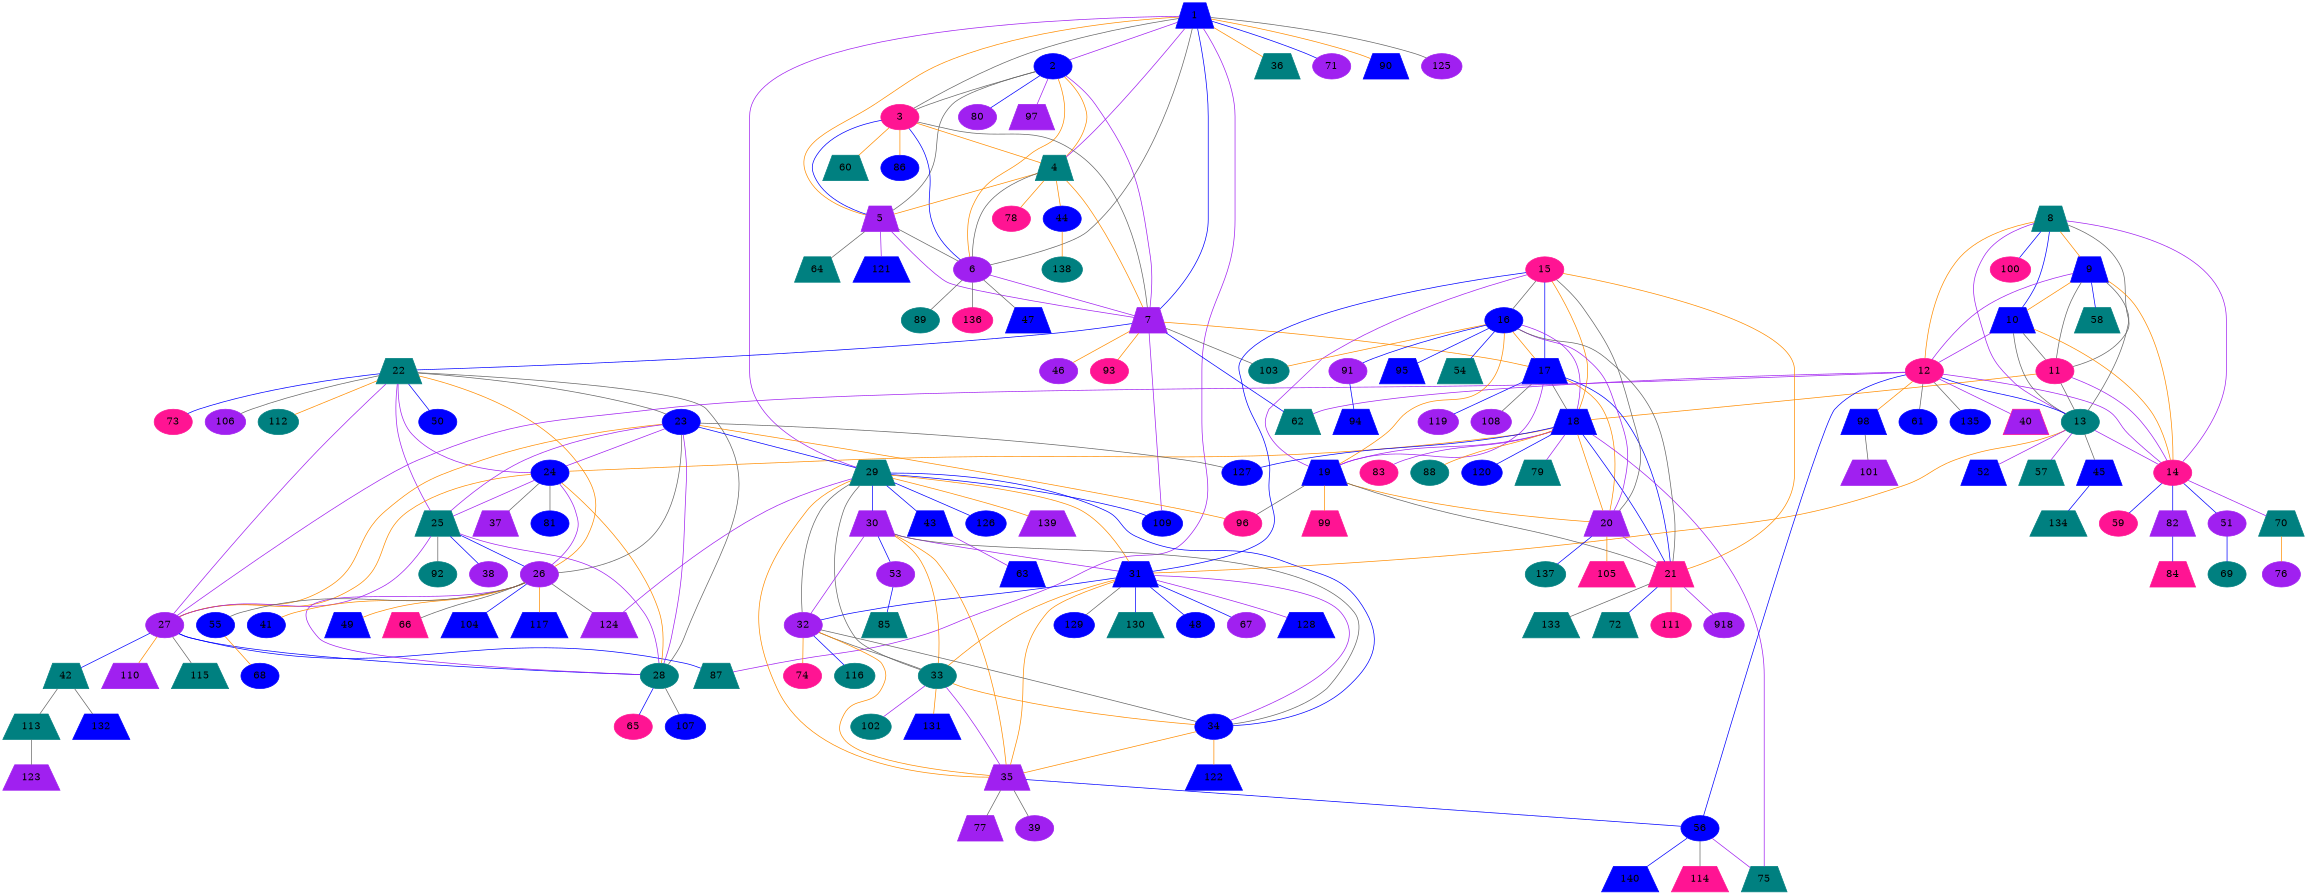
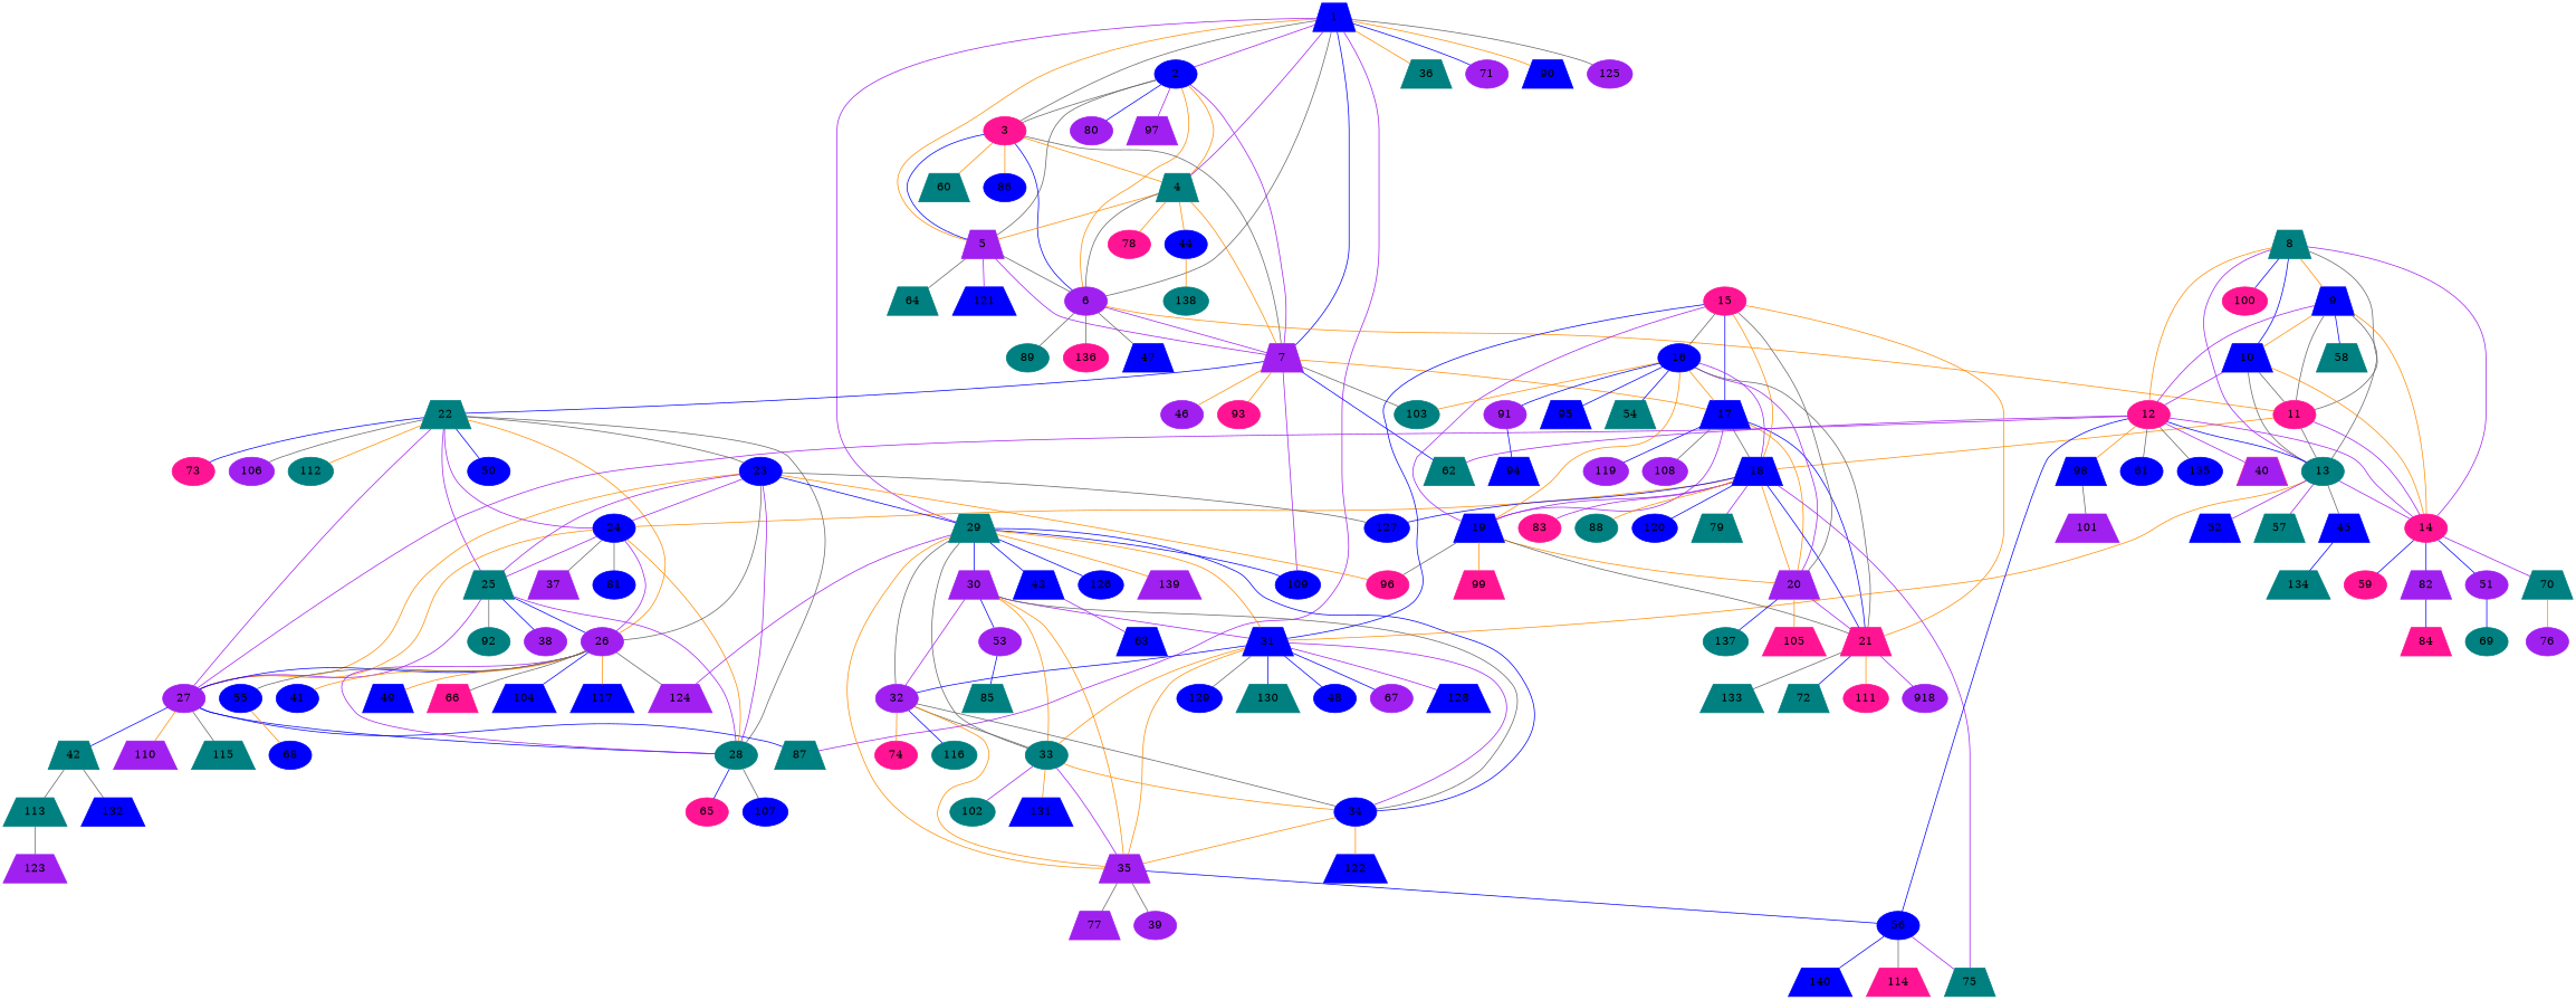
  graph {
    node [color=blue shape=ellipse style=filled]
    edge [color=darkorange]
    2
    1 [shape=trapezium]
    3 [color=deeppink]
    4 [color=teal shape=trapezium]
    5 [color=purple shape=trapezium]
    6 [color=purple]
    7 [color=purple shape=trapezium]
    29 [color=teal shape=trapezium]
    36 [color=teal shape=trapezium]
    71 [color=purple]
    87 [color=teal shape=trapezium]
    90 [shape=trapezium]
    125 [color=purple]
    80 [color=purple]
    97 [color=purple shape=trapezium]
    60 [color=teal shape=trapezium]
    86
    44
    78 [color=deeppink]
    64 [color=teal shape=trapezium]
    121 [shape=trapezium]
    11 [color=deeppink]
    47 [shape=trapezium]
    89 [color=teal]
    136 [color=deeppink]
    17 [shape=trapezium]
    22 [color=teal shape=trapezium]
    46 [color=purple]
    62 [color=teal shape=trapezium]
    93 [color=deeppink]
    103 [color=teal]
    109
    31 [shape=trapezium]
    124 [color=purple shape=trapezium]
    30 [color=purple shape=trapezium]
    32 [color=purple]
    33 [color=teal]
    34
    35 [color=purple shape=trapezium]
    43 [shape=trapezium]
    126
    139 [color=purple shape=trapezium]
    138 [color=teal]
    13 [color=teal]
    14 [color=deeppink]
    18 [shape=trapezium]
    19 [shape=trapezium]
    20 [color=purple shape=trapezium]
    21 [color=deeppink shape=trapezium]
    108 [color=purple]
    119 [color=purple]
    27 [color=purple]
    24
    23
    25 [color=teal shape=trapezium]
    26 [color=purple]
    28 [color=teal]
    50
    73 [color=deeppink]
    106 [color=purple]
    112 [color=teal]
    8 [color=teal shape=trapezium]
    9 [shape=trapezium]
    10 [shape=trapezium]
    12 [color=deeppink]
    100 [color=deeppink]
    58 [color=teal shape=trapezium]
    40 [color=deeppink fillcolor=purple shape=trapezium]
    56
    61
    98 [shape=trapezium]
    135
    45 [shape=trapezium]
    52 [shape=trapezium]
    57 [color=teal shape=trapezium]
    51 [color=purple]
    59 [color=deeppink]
    70 [color=teal shape=trapezium]
    82 [color=purple shape=trapezium]
    75 [color=teal shape=trapezium]
    79 [color=teal shape=trapezium]
    83 [color=deeppink]
    88 [color=teal]
    120
    127
    42 [color=teal shape=trapezium]
    110 [color=purple shape=trapezium]
    115 [color=teal shape=trapezium]
    114 [color=deeppink shape=trapezium]
    140 [shape=trapezium]
    101 [color=purple shape=trapezium]
    48
    67 [color=purple]
    128 [shape=trapezium]
    129
    130 [color=teal shape=trapezium]
    134 [color=teal shape=trapezium]
    69 [color=teal]
    76 [color=purple]
    84 [color=deeppink shape=trapezium]
    15 [color=deeppink]
    16
    54 [color=teal shape=trapezium]
    91 [color=purple]
    95 [shape=trapezium]
    96 [color=deeppink]
    99 [color=deeppink shape=trapezium]
    105 [color=deeppink shape=trapezium]
    137 [color=teal]
    72 [color=teal shape=trapezium]
    111 [color=deeppink]
    n112 [color=purple label=918]
    133 [color=teal shape=trapezium]
    94 [shape=trapezium]
    37 [color=purple shape=trapezium]
    81
    38 [color=purple]
    92 [color=teal]
    41
    49 [shape=trapezium]
    55
    66 [color=deeppink shape=trapezium]
    104 [shape=trapezium]
    117 [shape=trapezium]
    65 [color=deeppink]
    107
    68
    113 [color=teal shape=trapezium]
    132 [shape=trapezium]
    53 [color=purple]
    74 [color=deeppink]
    116 [color=teal]
    102 [color=teal]
    131 [shape=trapezium]
    122 [shape=trapezium]
    39 [color=purple]
    77 [color=purple shape=trapezium]
    63 [shape=trapezium]
    85 [color=teal shape=trapezium]
    123 [color=purple shape=trapezium]
    2 -- 3 [color=gray40]
    2 -- 4
    2 -- 5 [color=gray40]
    2 -- 6
    2 -- 7 [color=purple]
    2 -- 80 [color=blue]
    2 -- 97 [color=purple]
    1 -- 2 [color=purple]
    1 -- 3 [color=gray40]
    1 -- 4 [color=purple]
    1 -- 5
    1 -- 6 [color=gray40]
    1 -- 7 [color=blue]
    1 -- 29 [color=purple]
    1 -- 36
    1 -- 71 [color=blue]
    1 -- 87 [color=purple]
    1 -- 90
    1 -- 125 [color=gray40]
    3 -- 4
    3 -- 5 [color=blue]
    3 -- 6 [color=blue]
    3 -- 7 [color=gray40]
    3 -- 60
    3 -- 86
    4 -- 5
    4 -- 6 [color=gray40]
    4 -- 7
    4 -- 44
    4 -- 78
    5 -- 6 [color=gray40]
    5 -- 7 [color=purple]
    5 -- 64 [color=gray40]
    5 -- 121 [color=purple]
    6 -- 7 [color=purple]
+   6 -- 11
    6 -- 47 [color=gray40]
    6 -- 89 [color=gray40]
    6 -- 136 [color=gray40]
    7 -- 17
    7 -- 22 [color=blue]
    7 -- 46
    7 -- 62 [color=blue]
    7 -- 93
    7 -- 103 [color=gray40]
    7 -- 109 [color=purple]
    29 -- 109 [color=blue]
    29 -- 31
    29 -- 124 [color=purple]
    29 -- 30 [color=blue]
    29 -- 32 [color=gray40]
    29 -- 33 [color=gray40]
    29 -- 34 [color=blue]
    29 -- 35
    29 -- 43 [color=blue]
    29 -- 126 [color=blue]
    29 -- 139
    44 -- 138
    11 -- 13 [color=gray40]
    11 -- 14 [color=purple]
    11 -- 18
    17 -- 18 [color=gray40]
    17 -- 19 [color=purple]
    17 -- 20
    17 -- 21 [color=blue]
    17 -- 108 [color=gray40]
    17 -- 119 [color=blue]
    22 -- 27 [color=purple]
    22 -- 24 [color=purple]
    22 -- 23 [color=gray40]
    22 -- 25 [color=purple]
    22 -- 26
    22 -- 28 [color=gray40]
    22 -- 50 [color=blue]
    22 -- 73 [color=blue]
    22 -- 106 [color=gray40]
    22 -- 112
    31 -- 32 [color=blue]
    31 -- 33
    31 -- 34 [color=purple]
    31 -- 35
    31 -- 48 [color=blue]
    31 -- 67 [color=blue]
    31 -- 128 [color=purple]
    31 -- 129 [color=gray40]
    31 -- 130 [color=blue]
    30 -- 31 [color=purple]
    30 -- 32 [color=purple]
    30 -- 33
    30 -- 34 [color=gray40]
    30 -- 35
    30 -- 53 [color=blue]
    32 -- 33 [color=gray40]
    32 -- 34 [color=gray40]
    32 -- 35
    32 -- 74
    32 -- 116 [color=blue]
    33 -- 34
    33 -- 35 [color=purple]
    33 -- 102 [color=purple]
    33 -- 131
    34 -- 35
    34 -- 122
    35 -- 56 [color=blue]
    35 -- 39 [color=gray40]
    35 -- 77 [color=gray40]
    43 -- 63 [color=purple]
    13 -- 31
    13 -- 14 [color=purple]
    13 -- 45 [color=gray40]
    13 -- 52 [color=purple]
    13 -- 57 [color=purple]
    14 -- 51 [color=blue]
    14 -- 59 [color=blue]
    14 -- 70 [color=purple]
    14 -- 82 [color=blue]
    18 -- 19 [color=purple]
    18 -- 20
    18 -- 21 [color=blue]
    18 -- 24
    18 -- 75 [color=purple]
    18 -- 79 [color=purple]
    18 -- 83 [color=purple]
    18 -- 88
    18 -- 120 [color=blue]
    18 -- 127 [color=blue]
    19 -- 20
    19 -- 21 [color=gray40]
    19 -- 96 [color=gray40]
    19 -- 99
    20 -- 21 [color=purple]
    20 -- 105
    20 -- 137 [color=blue]
    21 -- 72 [color=blue]
    21 -- 111
    21 -- n112 [color=purple]
    21 -- 133 [color=gray40]
    27 -- 87 [color=blue]
    27 -- 28 [color=blue]
    27 -- 42 [color=blue]
    27 -- 110
    27 -- 115 [color=gray40]
    24 -- 27
    24 -- 25 [color=purple]
    24 -- 26 [color=purple]
    24 -- 28
    24 -- 37 [color=gray40]
    24 -- 81 [color=gray40]
    23 -- 29 [color=blue]
    23 -- 27
    23 -- 24 [color=purple]
    23 -- 25 [color=purple]
    23 -- 26 [color=gray40]
    23 -- 28 [color=purple]
    23 -- 127 [color=gray40]
    23 -- 96
    25 -- 27 [color=purple]
    25 -- 26 [color=blue]
    25 -- 28 [color=purple]
    25 -- 38 [color=blue]
    25 -- 92 [color=gray40]
    26 -- 124 [color=gray40]
+   26 -- 27 [color=blue]
    26 -- 28 [color=purple]
    26 -- 41
    26 -- 49
    26 -- 55 [color=gray40]
    26 -- 66 [color=gray40]
    26 -- 104 [color=blue]
    26 -- 117
    28 -- 65 [color=blue]
    28 -- 107 [color=gray40]
    8 -- 11 [color=gray40]
    8 -- 13 [color=purple]
    8 -- 14 [color=purple]
    8 -- 9
    8 -- 10 [color=blue]
    8 -- 12
    8 -- 100 [color=blue]
    9 -- 11 [color=gray40]
    9 -- 13 [color=gray40]
    9 -- 14
    9 -- 10
    9 -- 12 [color=purple]
    9 -- 58 [color=blue]
    10 -- 11 [color=gray40]
    10 -- 13 [color=gray40]
    10 -- 14
    10 -- 12 [color=purple]
    12 -- 62 [color=purple]
    12 -- 13 [color=blue]
    12 -- 14 [color=purple]
    12 -- 27 [color=purple]
    12 -- 40 [color=purple]
    12 -- 56 [color=blue]
    12 -- 61 [color=gray40]
    12 -- 98
    12 -- 135 [color=gray40]
    56 -- 75 [color=purple]
    56 -- 114 [color=gray40]
    56 -- 140 [color=blue]
    98 -- 101 [color=gray40]
    45 -- 134 [color=blue]
    51 -- 69 [color=blue]
    70 -- 76
    82 -- 84 [color=blue]
    42 -- 113 [color=gray40]
    42 -- 132 [color=gray40]
    15 -- 17 [color=blue]
    15 -- 31 [color=blue]
    15 -- 18
    15 -- 19 [color=purple]
    15 -- 20 [color=gray40]
    15 -- 21
    15 -- 16 [color=gray40]
    16 -- 17
    16 -- 103
    16 -- 18 [color=purple]
    16 -- 19
    16 -- 20 [color=purple]
    16 -- 21 [color=gray40]
    16 -- 54 [color=blue]
    16 -- 91 [color=blue]
    16 -- 95 [color=blue]
    91 -- 94 [color=blue]
    55 -- 68
    113 -- 123 [color=gray40]
    53 -- 85 [color=blue]
  }
